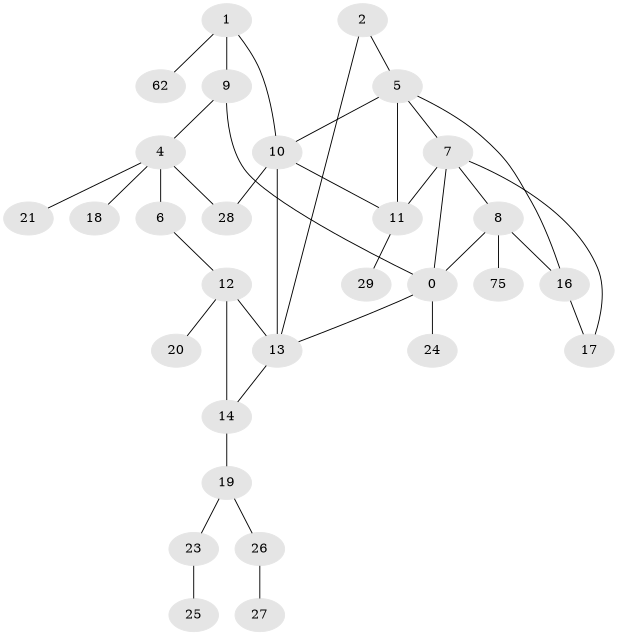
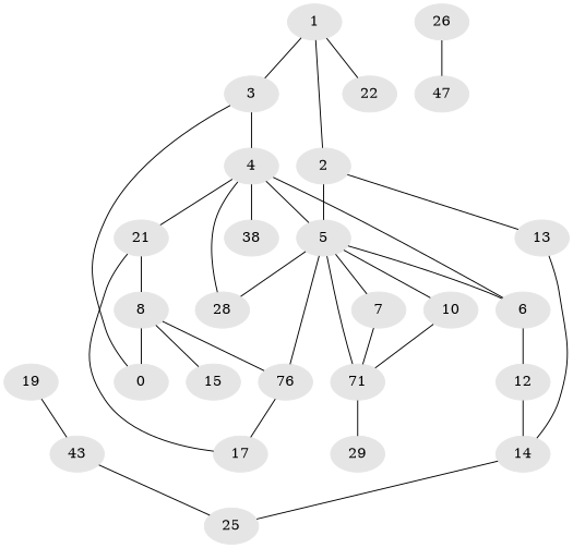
  graph {
    node [color=gray90 style=filled]
    edge [weight=1.0]
    1
    2
-   3 [label=9]
-   22 [label=62]
+   3
+   22
    5
    13
    4
    n8 [label=0]
    6
    28
    7
    10
-   11
-   16
+   11 [label=71]
+   16 [label=76]
    14
-   18
+   18 [label=38]
    21
-   24
    12
    8
    17
    29
-   20
-   15 [label=75]
+   15
    19
-   23
+   23 [label=43]
    26
    25
-   27
-   1 -- 10
+   27 [label=47]
+   1 -- 2
    1 -- 3
    1 -- 22
    2 -- 5
    2 -- 13
    3 -- 4
    3 -- n8
-   10 -- 28
+   5 -- 6
+   5 -- 28
    5 -- 7
    5 -- 10
    5 -- 11 [weight=3.0]
    5 -- 16 [weight=2.0]
    13 -- 14
+   4 -- 5
    4 -- 6
    4 -- 28
    4 -- 18
    4 -- 21
-   n8 -- 13
-   n8 -- 24
    6 -- 12
-   7 -- n8
    7 -- 11
-   7 -- 8
-   7 -- 17
-   10 -- 13 [weight=2.0]
+   21 -- 8
+   21 -- 17
    10 -- 11
    11 -- 29
    16 -- 17
-   14 -- 19
-   12 -- 13
+   14 -- 25
    12 -- 14 [weight=4.0]
-   12 -- 20
    8 -- n8 [weight=4.0]
    8 -- 16
    8 -- 15
    19 -- 23
-   19 -- 26
    23 -- 25
    26 -- 27
  }
